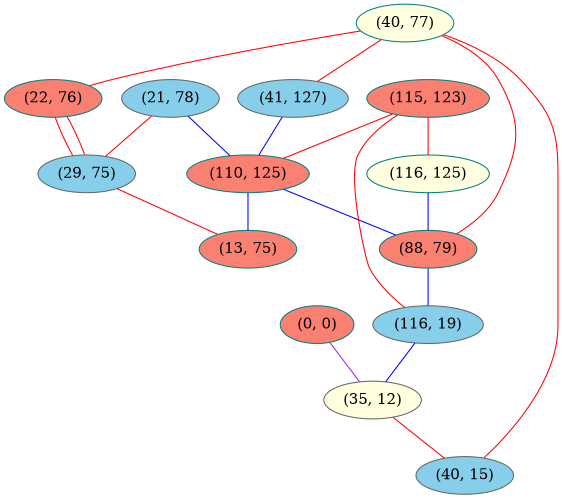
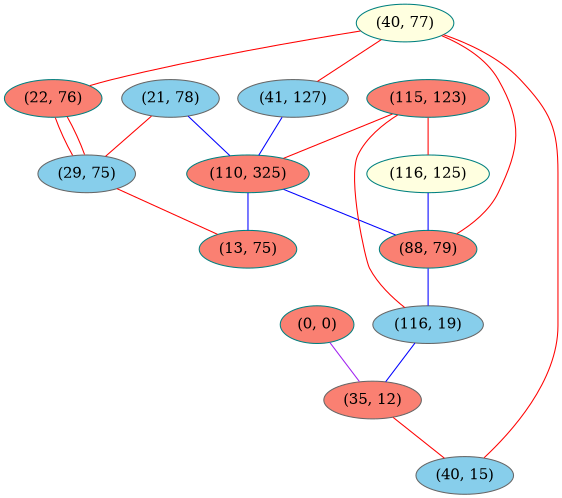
  graph {
    node [color=teal fillcolor=salmon style=filled]
    edge [color=red weight=1]
-   "(35, 12)" [color=gray40 fillcolor=lightyellow]
+   "(35, 12)" [color=gray40]
    "(116, 19)" [color=gray40 fillcolor=skyblue]
    "(40, 77)" [fillcolor=lightyellow]
    "(40, 15)" [color=gray40 fillcolor=skyblue]
    "(22, 76)"
    "(41, 127)" [color=gray40 fillcolor=skyblue]
    "(88, 79)"
    n8 [color=gray40 fillcolor=skyblue label="(29, 75)"]
-   "(110, 125)"
+   "(110, 125)" [label="(110, 325)"]
    "(13, 75)"
    n11 [color=gray40 fillcolor=skyblue label="(21, 78)"]
    "(115, 123)"
    "(116, 125)" [fillcolor=lightyellow]
    "(0, 0)"
    "(35, 12)" -- "(40, 15)"
    "(116, 19)" -- "(35, 12)" [color=blue weight=3]
    "(40, 77)" -- "(40, 15)"
    "(40, 77)" -- "(22, 76)"
    "(40, 77)" -- "(41, 127)"
    "(40, 77)" -- "(88, 79)"
    "(22, 76)" -- n8
    "(22, 76)" -- n8
    "(41, 127)" -- "(110, 125)" [color=blue weight=3]
    "(88, 79)" -- "(116, 19)" [color=blue weight=3]
    n8 -- "(13, 75)"
    "(110, 125)" -- "(88, 79)" [color=blue weight=3]
    "(110, 125)" -- "(13, 75)" [color=blue weight=3]
    n11 -- n8
    n11 -- "(110, 125)" [color=blue weight=3]
    "(115, 123)" -- "(116, 19)"
    "(115, 123)" -- "(110, 125)"
    "(115, 123)" -- "(116, 125)"
    "(116, 125)" -- "(88, 79)" [color=blue weight=3]
    "(0, 0)" -- "(35, 12)" [color=purple weight=4]
  }
